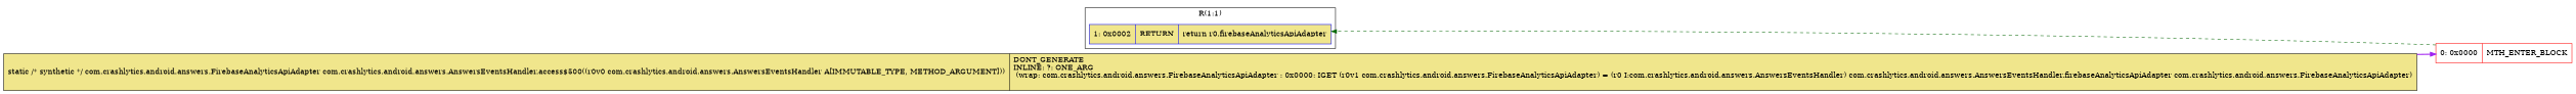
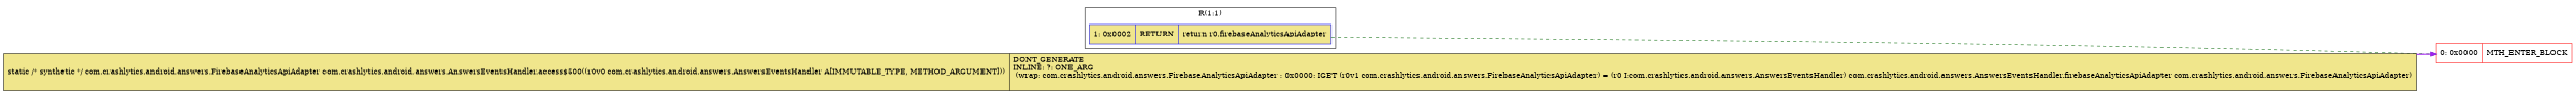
  digraph {
    rankdir=LR
    node [shape=record style=filled fillcolor=khaki]
    n1 [color=blue label="{1\:\ 0x0002|RETURN\l|return r0.firebaseAnalyticsApiAdapter\l}"]
    n2 [color=red label="{0\:\ 0x0000|MTH_ENTER_BLOCK\l}" fillcolor=white]
    n3 [label="{static \/* synthetic *\/ com.crashlytics.android.answers.FirebaseAnalyticsApiAdapter com.crashlytics.android.answers.AnswersEventsHandler.access$500((r0v0 com.crashlytics.android.answers.AnswersEventsHandler A[IMMUTABLE_TYPE, METHOD_ARGUMENT]))  | DONT_GENERATE\lINLINE: ?: ONE_ARG  \l  (wrap: com.crashlytics.android.answers.FirebaseAnalyticsApiAdapter : 0x0000: IGET  (r0v1 com.crashlytics.android.answers.FirebaseAnalyticsApiAdapter) = (r0 I:com.crashlytics.android.answers.AnswersEventsHandler) com.crashlytics.android.answers.AnswersEventsHandler.firebaseAnalyticsApiAdapter com.crashlytics.android.answers.FirebaseAnalyticsApiAdapter)\l\l}"]
    subgraph cluster_1 {
      label="R(1:1)"
      n1
    }
-   n2 -> n1 [color=darkgreen style=dashed]
+   n1 -> n2 [color=darkgreen style=dashed]
    n3 -> n2 [color=purple style=bold]
  }
